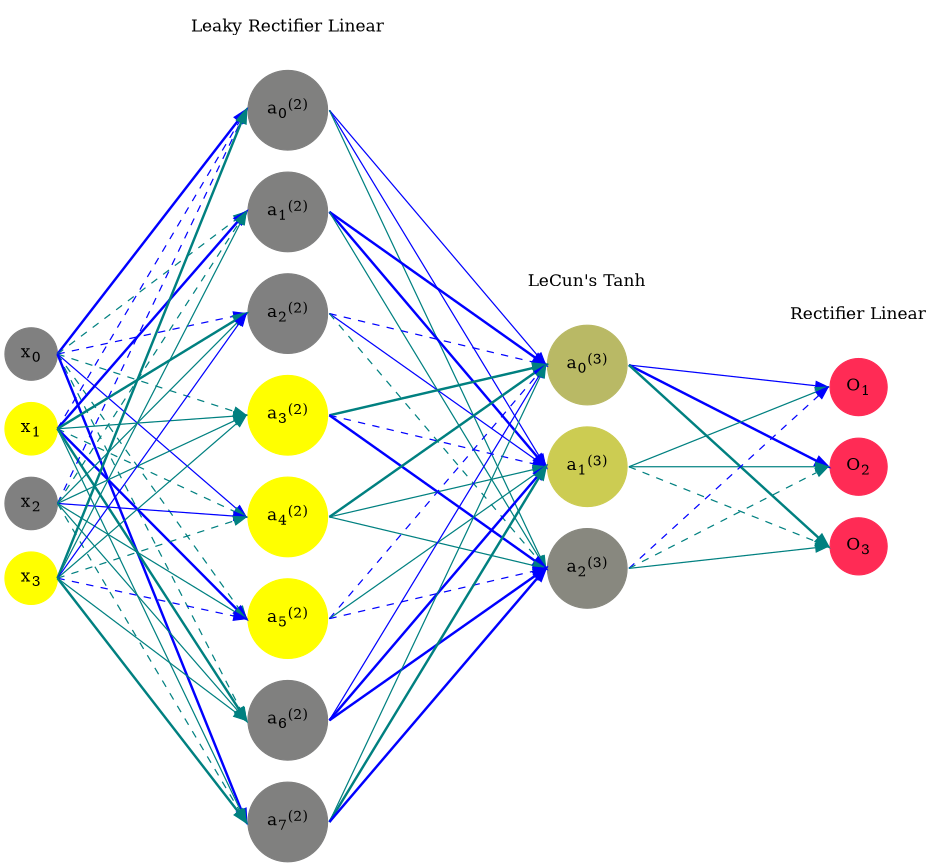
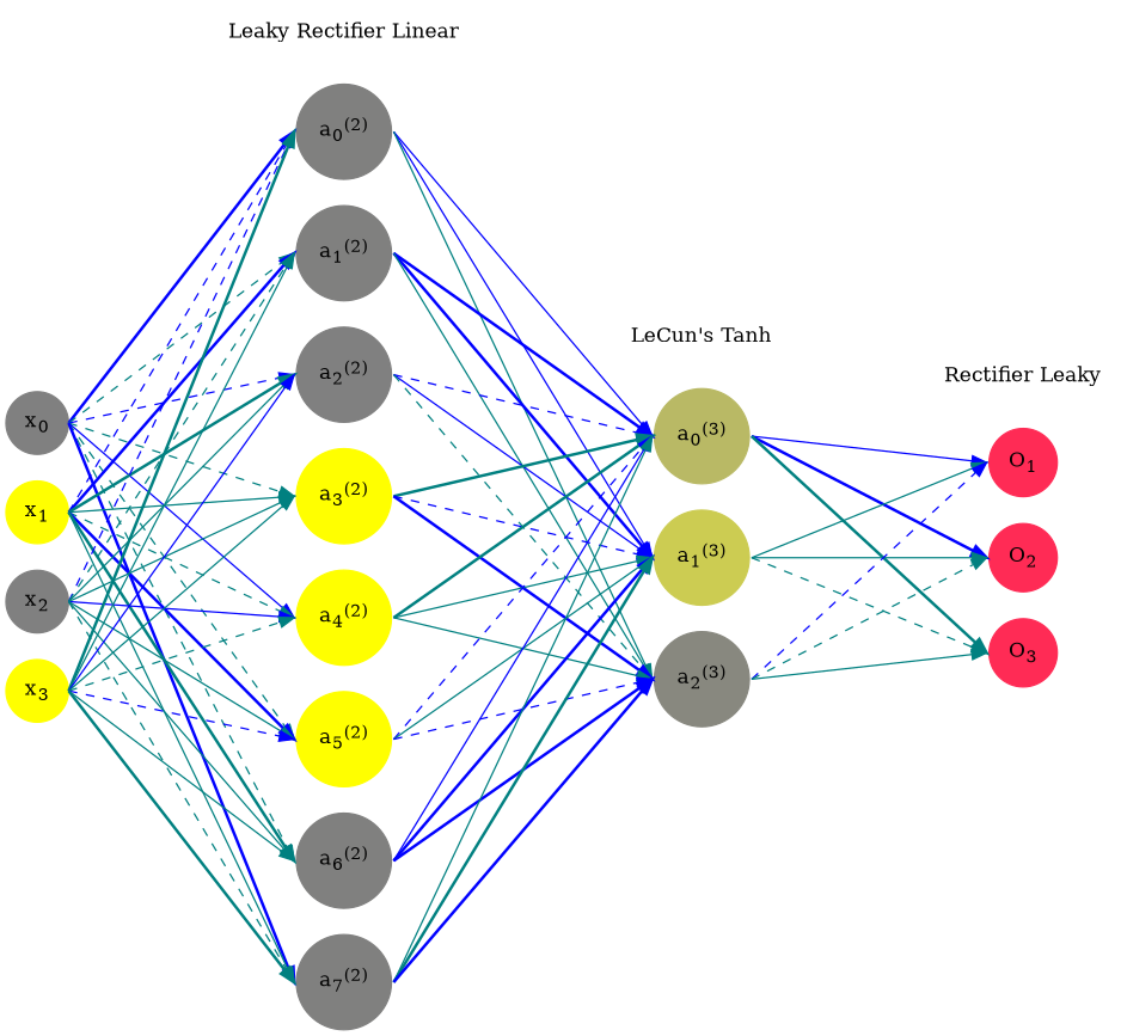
  digraph {
    rankdir=LR
    ranksep=1.4
    splines=false
    node [color="0.9667, 0.83, 1.0" shape=circle style=filled]
    edge [headport=w style=solid tailport=e color=teal]
    n1 [color="0.1667, 0.0, 0.5" fillcolor="0.1667, 0.0, 0.5" label=<x<sub>0</sub>>]
    n2 [color="0.1667, 1.0, 1.0" fillcolor="0.1667, 1.0, 1.0" label=<x<sub>1</sub>>]
    n3 [color="0.1667, 0.0, 0.5" fillcolor="0.1667, 0.0, 0.5" label=<x<sub>2</sub>>]
    n4 [color="0.1667, 1.0, 1.0" fillcolor="0.1667, 1.0, 1.0" label=<x<sub>3</sub>>]
    n5 [color="0.1667, 0.002142, 0.501071" fillcolor="0.1667, 0.002142, 0.501071" label=<a<sub>0</sub><sup>(2)</sup>>]
    n6 [color="0.1667, 0.000133, 0.500066" fillcolor="0.1667, 0.000133, 0.500066" label=<a<sub>1</sub><sup>(2)</sup>>]
    n7 [color="0.1667, 0.000793, 0.500397" fillcolor="0.1667, 0.000793, 0.500397" label=<a<sub>2</sub><sup>(2)</sup>>]
    n8 [color="0.1667, 2.493498, 1.746749" fillcolor="0.1667, 2.493498, 1.746749" label=<a<sub>3</sub><sup>(2)</sup>>]
    n9 [color="0.1667, 1.106008, 1.053004" fillcolor="0.1667, 1.106008, 1.053004" label=<a<sub>4</sub><sup>(2)</sup>>]
    n10 [color="0.1667, 1.566564, 1.283282" fillcolor="0.1667, 1.566564, 1.283282" label=<a<sub>5</sub><sup>(2)</sup>>]
    n11 [color="0.1667, 0.000753, 0.500376" fillcolor="0.1667, 0.000753, 0.500376" label=<a<sub>6</sub><sup>(2)</sup>>]
    n12 [color="0.1667, 0.001408, 0.500704" fillcolor="0.1667, 0.001408, 0.500704" label=<a<sub>7</sub><sup>(2)</sup>>]
    n13 [color="0.1667, 0.451217, 0.725609" fillcolor="0.1667, 0.451217, 0.725609" label=<a<sub>0</sub><sup>(3)</sup>>]
    n14 [color="0.1667, 0.596414, 0.798207" fillcolor="0.1667, 0.596414, 0.798207" label=<a<sub>1</sub><sup>(3)</sup>>]
    n15 [color="0.1667, 0.070187, 0.535093" fillcolor="0.1667, 0.070187, 0.535093" label=<a<sub>2</sub><sup>(3)</sup>>]
    n16 [fillcolor="0.9667, 0.83, 1.0" label=<O<sub>1</sub>>]
    n17 [fillcolor="0.9667, 0.83, 1.0" label=<O<sub>2</sub>>]
    n18 [fillcolor="0.9667, 0.83, 1.0" label=<O<sub>3</sub>>]
    n19 [label="Leaky Rectifier Linear" shape=plaintext color=darkorange style=""]
    n20 [label="LeCun's Tanh" shape=plaintext color=darkorange style=""]
-   n21 [label="Rectifier Linear" shape=plaintext color=darkorange style=""]
+   n21 [label="Rectifier Leaky" shape=plaintext color=darkorange style=""]
    subgraph sub_1 {
      n1
    }
    subgraph sub_2 {
      n2
    }
    subgraph sub_3 {
      n3
    }
    subgraph sub_4 {
      n4
    }
    subgraph sub_5 {
      n5
    }
    subgraph sub_6 {
      n6
    }
    subgraph sub_7 {
      n7
    }
    subgraph sub_8 {
      n8
    }
    subgraph sub_9 {
      n9
    }
    subgraph sub_10 {
      n10
    }
    subgraph sub_11 {
      n11
    }
    subgraph sub_12 {
      n12
    }
    subgraph sub_13 {
      n13
    }
    subgraph sub_14 {
      n14
    }
    subgraph sub_15 {
      n15
    }
    subgraph sub_16 {
      n16
    }
    subgraph sub_17 {
      n17
    }
    subgraph sub_18 {
      n18
    }
    subgraph sub_19 {
      rank=same
      n1
      n2
      n3
      n4
    }
    subgraph sub_20 {
      rank=same
      n5
      n6
      n7
      n8
      n9
      n10
      n11
      n12
    }
    subgraph sub_21 {
      rank=same
      n13
      n14
      n15
    }
    subgraph sub_22 {
      rank=same
      n16
      n17
      n18
    }
    subgraph sub_23 {
      rank=same
      n5
      n19
    }
    subgraph sub_24 {
      rank=same
      n13
      n20
    }
    subgraph sub_25 {
      rank=same
      n16
      n21
    }
    n1 -> n2 [style=invis color=""]
    n1 -> n5 [style=bold color=blue]
    n1 -> n6 [style=dashed]
    n1 -> n7 [style=dashed color=blue]
    n1 -> n8 [style=dashed]
    n1 -> n9 [color=blue]
    n1 -> n10 [style=dashed]
    n1 -> n11 [style=dashed]
    n1 -> n12 [style=bold color=blue]
    n2 -> n3 [style=invis color=""]
    n2 -> n5 [style=dashed color=blue]
    n2 -> n6 [style=bold color=blue]
    n2 -> n7 [style=bold]
    n2 -> n8
    n2 -> n9 [style=dashed]
    n2 -> n10 [style=bold color=blue]
    n2 -> n11 [style=bold]
    n2 -> n12
    n3 -> n4 [style=invis color=""]
    n3 -> n5 [style=dashed color=blue]
    n3 -> n6 [style=dashed]
    n3 -> n7
    n3 -> n8
    n3 -> n9 [color=blue]
    n3 -> n10
    n3 -> n11
    n3 -> n12 [style=dashed]
    n4 -> n5 [style=bold]
    n4 -> n6
    n4 -> n7 [color=blue]
    n4 -> n8
    n4 -> n9 [style=dashed]
    n4 -> n10 [style=dashed color=blue]
    n4 -> n11
    n4 -> n12 [style=bold]
    n5 -> n6 [style=invis color=""]
    n5 -> n13 [color=blue]
    n5 -> n14 [color=blue]
    n5 -> n15
    n6 -> n7 [style=invis color=""]
    n6 -> n13 [style=bold color=blue]
    n6 -> n14 [style=bold color=blue]
    n6 -> n15
    n7 -> n8 [style=invis color=""]
    n7 -> n13 [style=dashed color=blue]
    n7 -> n14 [color=blue]
    n7 -> n15 [style=dashed]
    n8 -> n9 [style=invis color=""]
    n8 -> n13 [style=bold]
    n8 -> n14 [style=dashed color=blue]
    n8 -> n15 [style=bold color=blue]
    n9 -> n10 [style=invis color=""]
    n9 -> n13 [style=bold]
    n9 -> n14
    n9 -> n15
    n10 -> n11 [style=invis color=""]
    n10 -> n13 [style=dashed color=blue]
    n10 -> n14
    n10 -> n15 [style=dashed color=blue]
    n11 -> n12 [style=invis color=""]
    n11 -> n13 [color=blue]
    n11 -> n14 [style=bold color=blue]
    n11 -> n15 [style=bold color=blue]
    n12 -> n13
    n12 -> n14 [style=bold]
    n12 -> n15 [style=bold color=blue]
    n13 -> n14 [style=invis color=""]
    n13 -> n16 [color=blue]
    n13 -> n17 [style=bold color=blue]
    n13 -> n18 [style=bold]
    n14 -> n15 [style=invis color=""]
    n14 -> n16
    n14 -> n17
    n14 -> n18 [style=dashed]
    n15 -> n16 [style=dashed color=blue]
    n15 -> n17 [style=dashed]
    n15 -> n18
    n16 -> n17 [style=invis color=""]
    n17 -> n18 [style=invis color=""]
    n19 -> n5 [style=invis color=""]
    n20 -> n13 [style=invis color=""]
    n21 -> n16 [style=invis color=""]
  }
